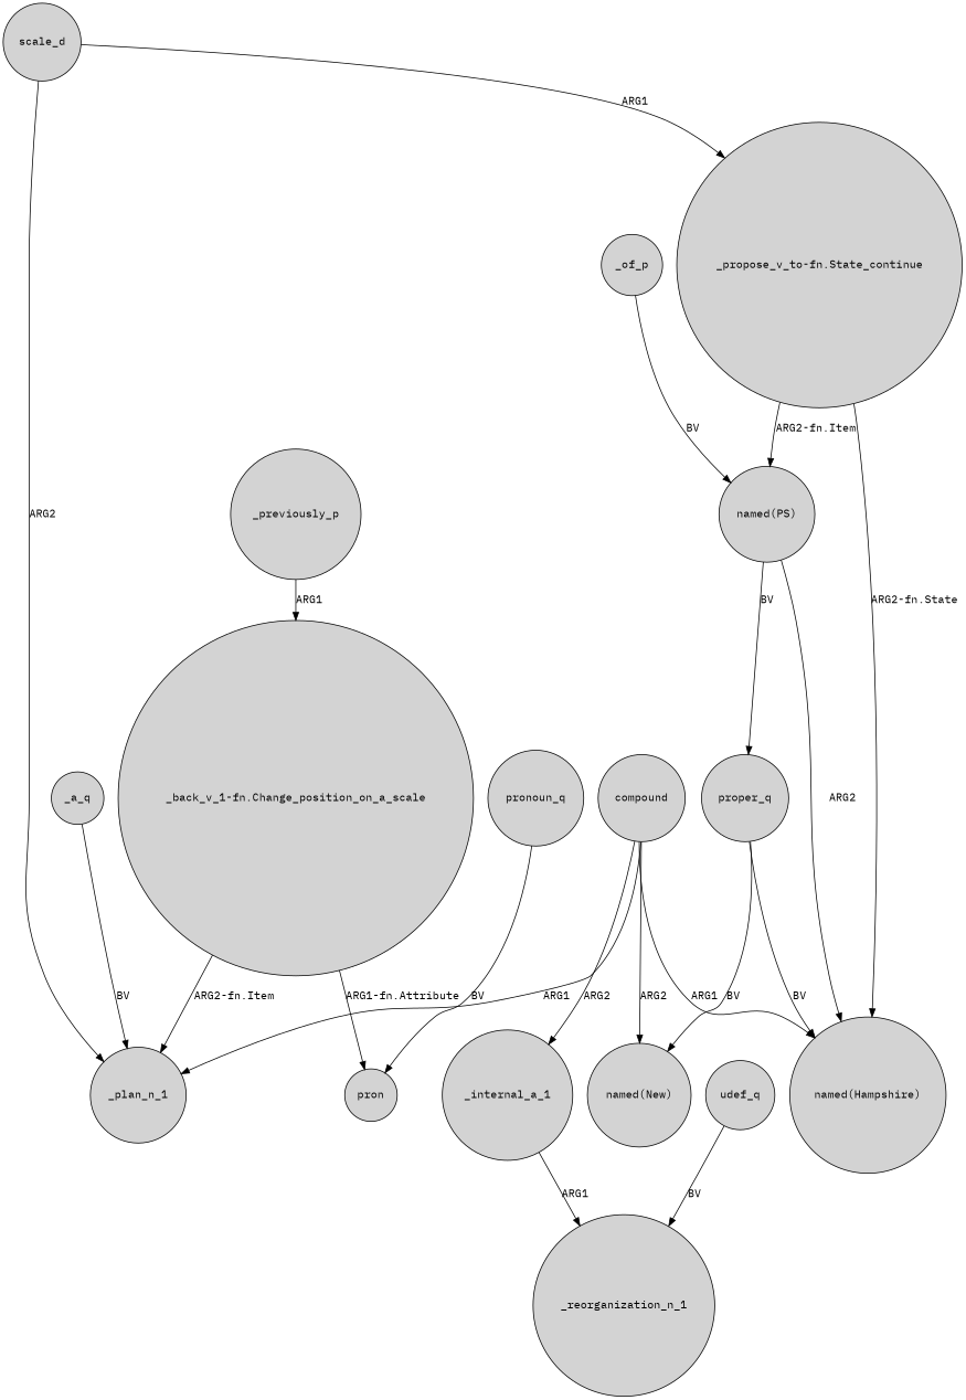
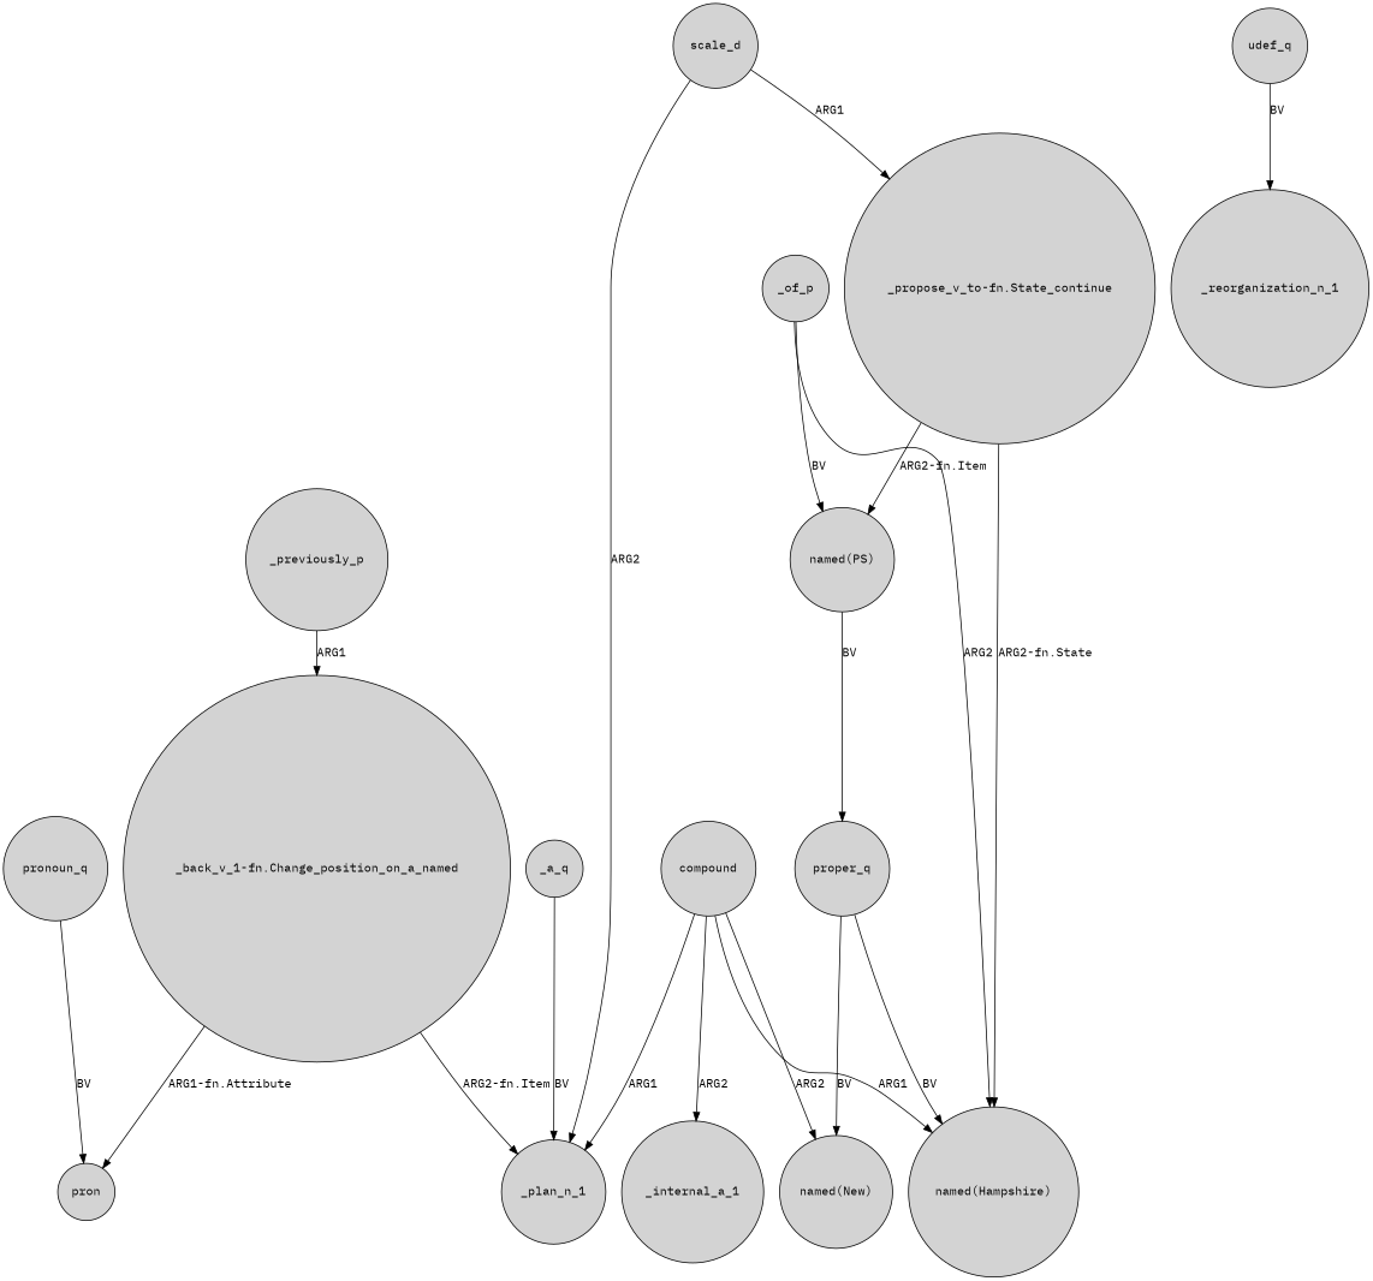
  digraph {
    fontname="IBM Plex Mono"
    node [fontname="IBM Plex Mono" shape=circle style=filled]
    edge [fontname="IBM Plex Mono"]
    _previously_p
-   "_back_v_1-fn.Change_position_on_a_scale"
+   "_back_v_1-fn.Change_position_on_a_scale" [label="_back_v_1-fn.Change_position_on_a_named"]
    _plan_n_1
    pron
    compound
    "named(New)"
    "named(Hampshire)"
    _internal_a_1
    _reorganization_n_1
    proper_q
    "named(PS)"
    _of_p
    n13 [label=scale_d]
    "_propose_v_to-fn.State_continue"
    pronoun_q
    _a_q
    udef_q
    _previously_p -> "_back_v_1-fn.Change_position_on_a_scale" [label=ARG1]
    "_back_v_1-fn.Change_position_on_a_scale" -> _plan_n_1 [label="ARG2-fn.Item"]
    "_back_v_1-fn.Change_position_on_a_scale" -> pron [label="ARG1-fn.Attribute"]
    compound -> _plan_n_1 [label=ARG1]
    compound -> "named(New)" [label=ARG2]
    compound -> "named(Hampshire)" [label=ARG1]
    compound -> _internal_a_1 [label=ARG2]
-   _internal_a_1 -> _reorganization_n_1 [label=ARG1]
    proper_q -> "named(New)" [label=BV]
    proper_q -> "named(Hampshire)" [label=BV]
    "named(PS)" -> proper_q [label=BV]
-   "named(PS)" -> "named(Hampshire)" [label=ARG2]
+   _of_p -> "named(Hampshire)" [label=ARG2]
    _of_p -> "named(PS)" [label=BV]
    n13 -> _plan_n_1 [label=ARG2]
    n13 -> "_propose_v_to-fn.State_continue" [label=ARG1]
    "_propose_v_to-fn.State_continue" -> "named(Hampshire)" [label="ARG2-fn.State"]
    "_propose_v_to-fn.State_continue" -> "named(PS)" [label="ARG2-fn.Item"]
    pronoun_q -> pron [label=BV]
    _a_q -> _plan_n_1 [label=BV]
    udef_q -> _reorganization_n_1 [label=BV]
  }
